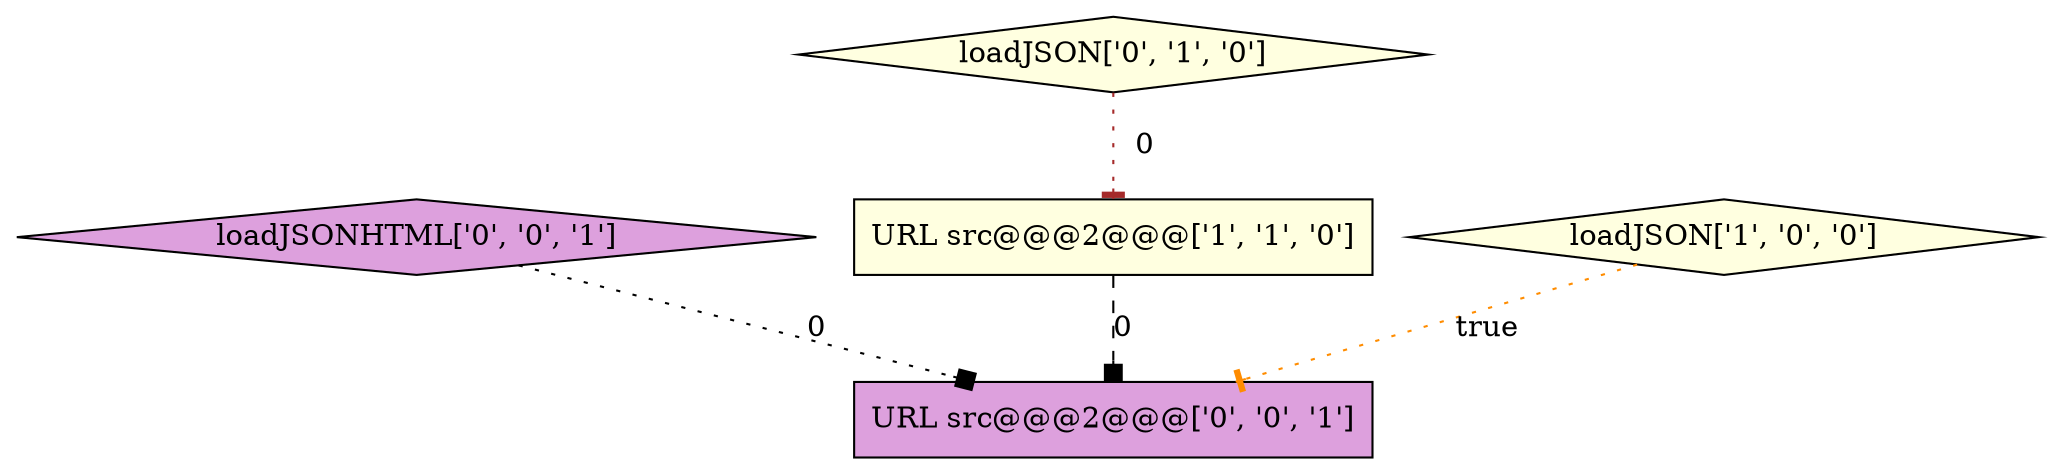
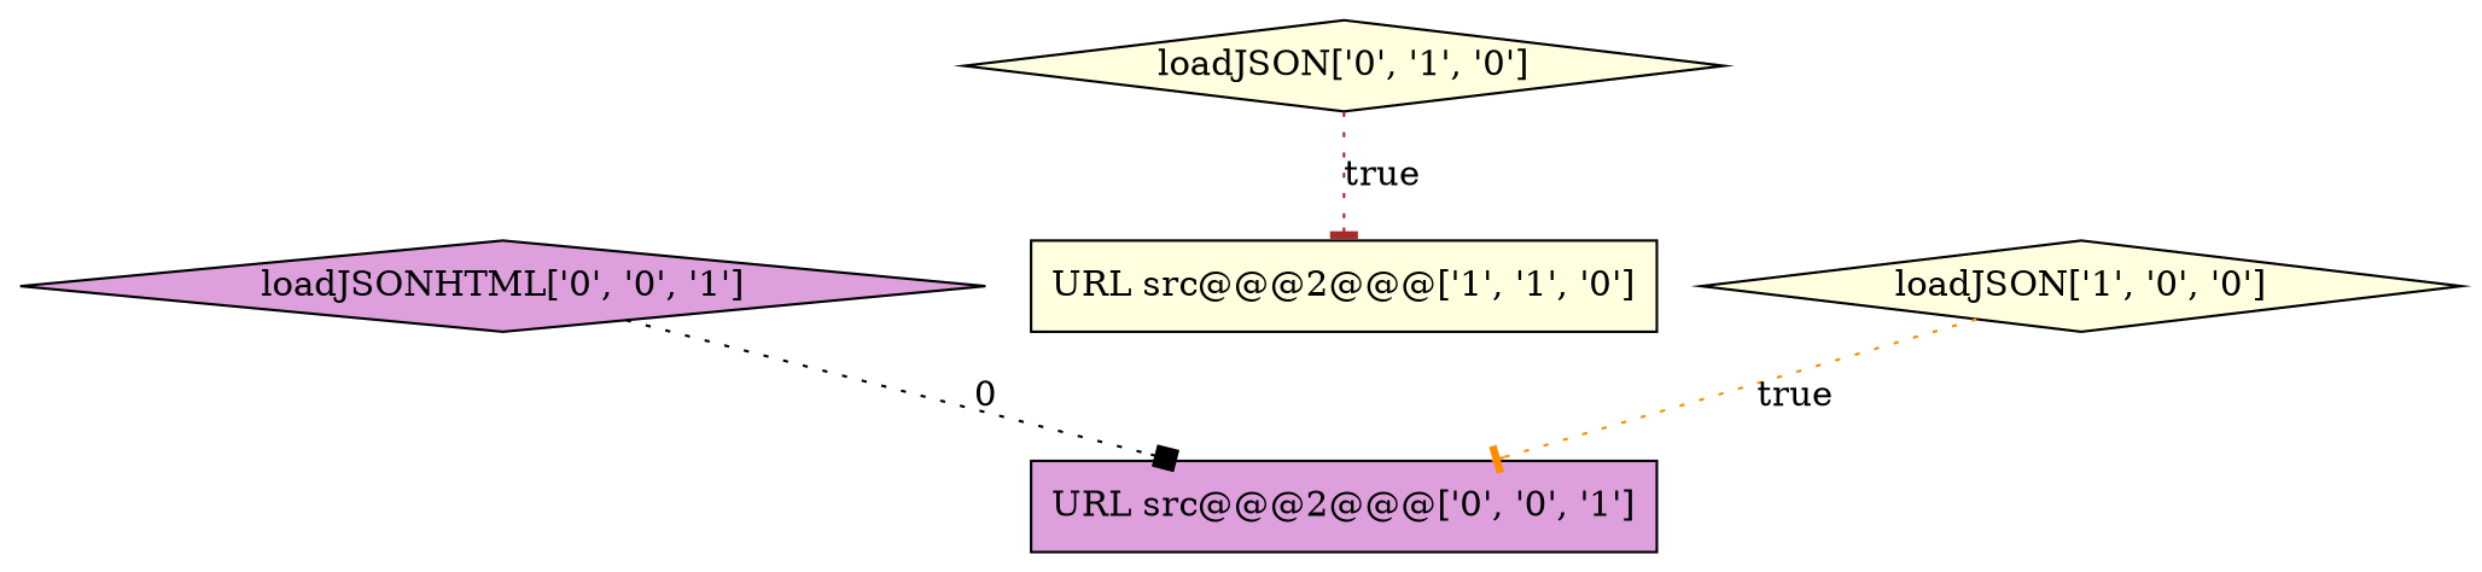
  digraph {
    node [fillcolor=lightyellow shape=diamond style=filled]
    edge [arrowhead=box color=black style=dotted]
    n1 [fillcolor=plum label="loadJSONHTML['0', '0', '1']"]
    n2 [fillcolor=plum label="URL src@@@2@@@['0', '0', '1']" shape=box]
    n3 [label="loadJSON['0', '1', '0']"]
    n4 [label="URL src@@@2@@@['1', '1', '0']" shape=box]
    n5 [label="loadJSON['1', '0', '0']"]
    n1 -> n2 [label=0]
-   n3 -> n4 [arrowhead=tee color=brown label=0]
-   n4 -> n2 [label=0 style=dashed]
+   n3 -> n4 [arrowhead=tee color=brown label=true]
    n5 -> n2 [arrowhead=tee color=darkorange label=true]
  }
